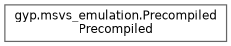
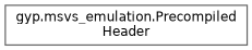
  digraph {
    rankdir=TB
-   n1 [color=grey40 fillcolor=white fontname=Helvetica fontsize=10 height=0.2 label="gyp.msvs_emulation.Precompiled\lPrecompiled" shape=box style=filled width=0.4]
+   n1 [color=grey40 fillcolor=white fontname=Helvetica fontsize=10 height=0.2 label="gyp.msvs_emulation.Precompiled\lHeader" shape=box style=filled width=0.4]
  }
